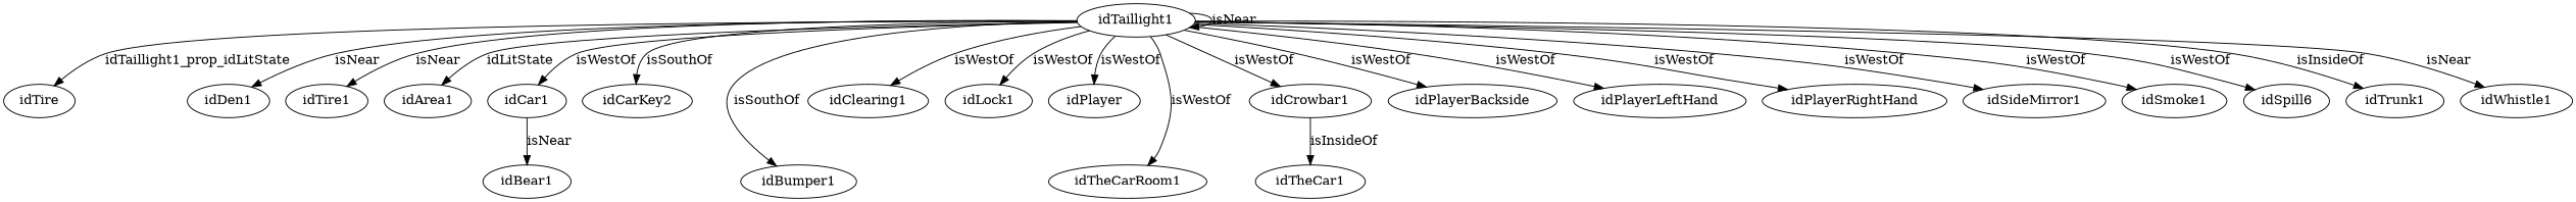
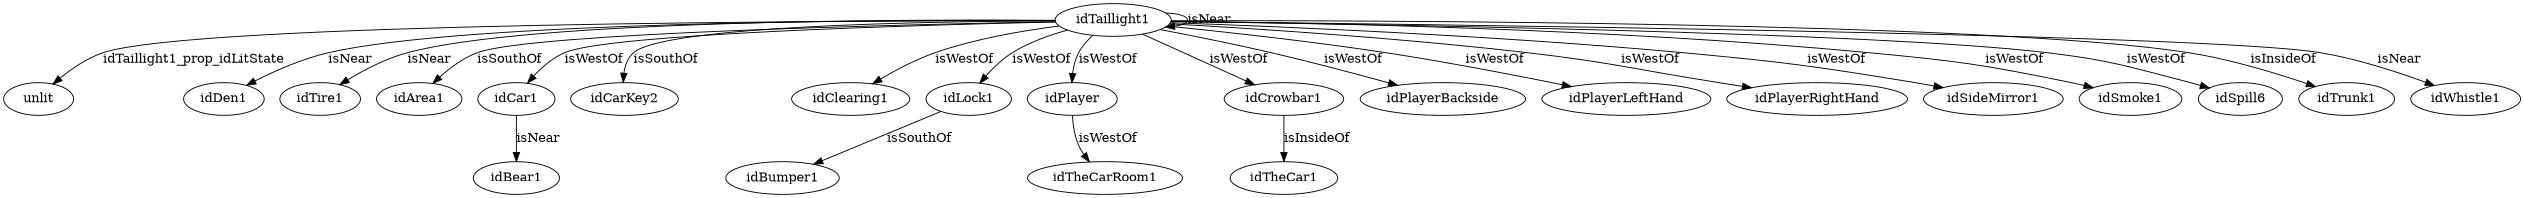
  digraph {
    node [node_type=entity_node]
    edge [edge_type=relationship]
    idTaillight1
-   unlit [node_type=property_node label=idTire]
+   unlit [node_type=property_node]
    idDen1
    idTire1
    idArea1
    idBumper1
    n7 [label=idCarKey2]
    idTheCarRoom1
    idClearing1
    idCar1
    idCrowbar1
    idLock1
    idPlayer
    idPlayerBackside
    idPlayerLeftHand
    idPlayerRightHand
    idSideMirror1
    idSmoke1
    n19 [label=idSpill6]
    idTrunk1
    idWhistle1
    idBear1
    idTheCar1
    idTaillight1 -> idTaillight1 [label=isNear]
    idTaillight1 -> unlit [edge_type=property label=idTaillight1_prop_idLitState]
    idTaillight1 -> idDen1 [label=isNear]
    idTaillight1 -> idTire1 [label=isNear]
-   idTaillight1 -> idArea1 [label=idLitState]
-   idTaillight1 -> idBumper1 [label=isSouthOf]
+   idTaillight1 -> idArea1 [label=isSouthOf]
+   idLock1 -> idBumper1 [label=isSouthOf]
    idTaillight1 -> n7 [label=isSouthOf]
-   idTaillight1 -> idTheCarRoom1 [label=isWestOf]
+   idPlayer -> idTheCarRoom1 [label=isWestOf]
    idTaillight1 -> idClearing1 [label=isWestOf]
    idTaillight1 -> idCar1 [label=isWestOf]
    idTaillight1 -> idCrowbar1 [label=isWestOf]
    idTaillight1 -> idLock1 [label=isWestOf]
    idTaillight1 -> idPlayer [label=isWestOf]
    idTaillight1 -> idPlayerBackside [label=isWestOf]
    idTaillight1 -> idPlayerLeftHand [label=isWestOf]
    idTaillight1 -> idPlayerRightHand [label=isWestOf]
    idTaillight1 -> idSideMirror1 [label=isWestOf]
    idTaillight1 -> idSmoke1 [label=isWestOf]
    idTaillight1 -> n19 [label=isWestOf]
    idTaillight1 -> idTrunk1 [label=isInsideOf]
    idTaillight1 -> idWhistle1 [label=isNear]
    idCar1 -> idBear1 [label=isNear]
    idCrowbar1 -> idTheCar1 [label=isInsideOf]
  }
